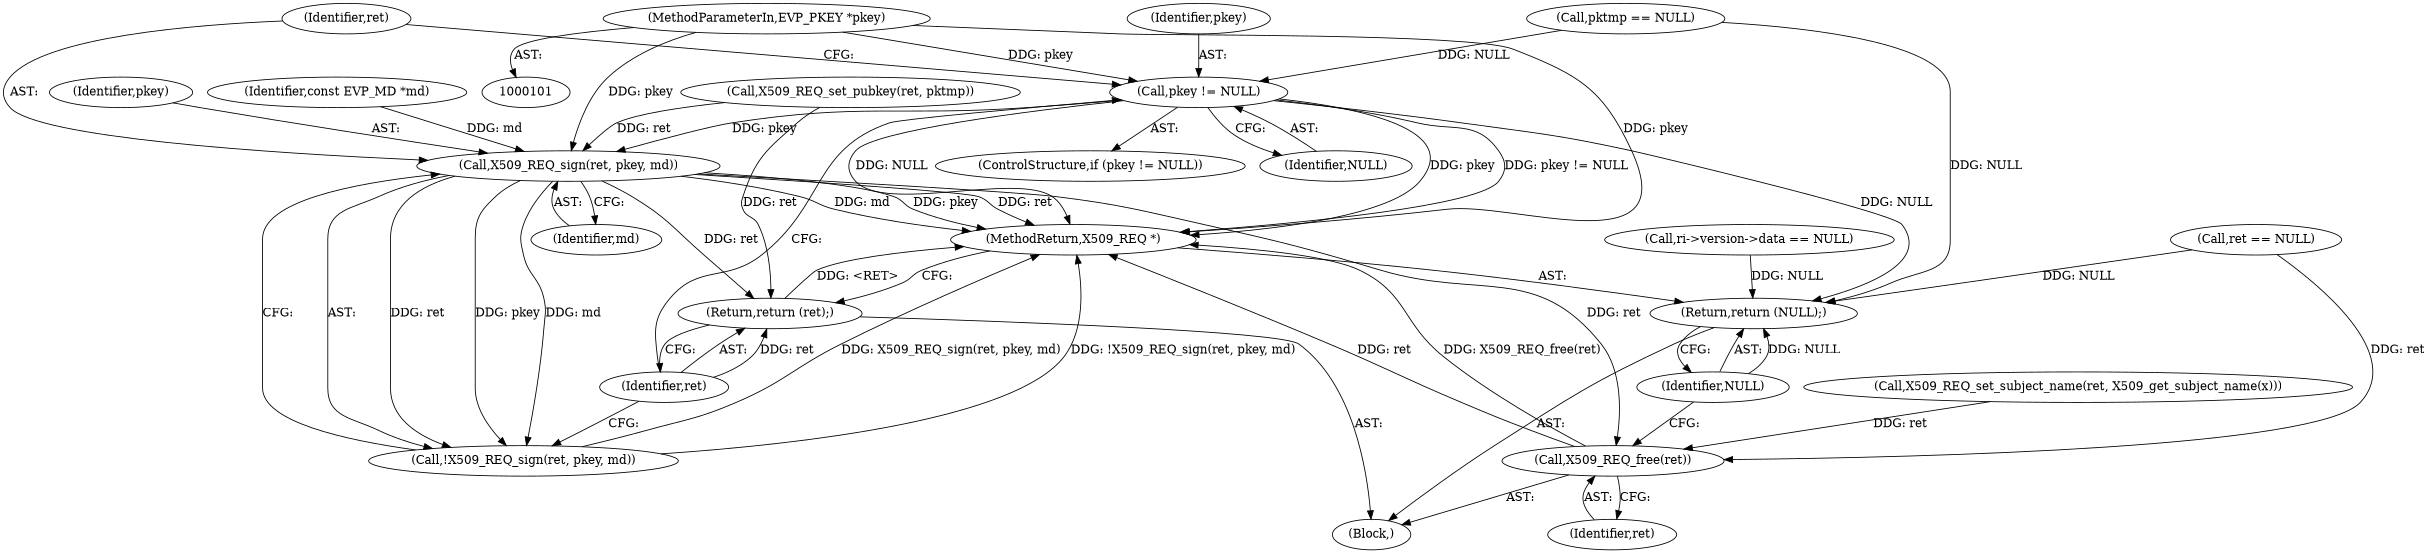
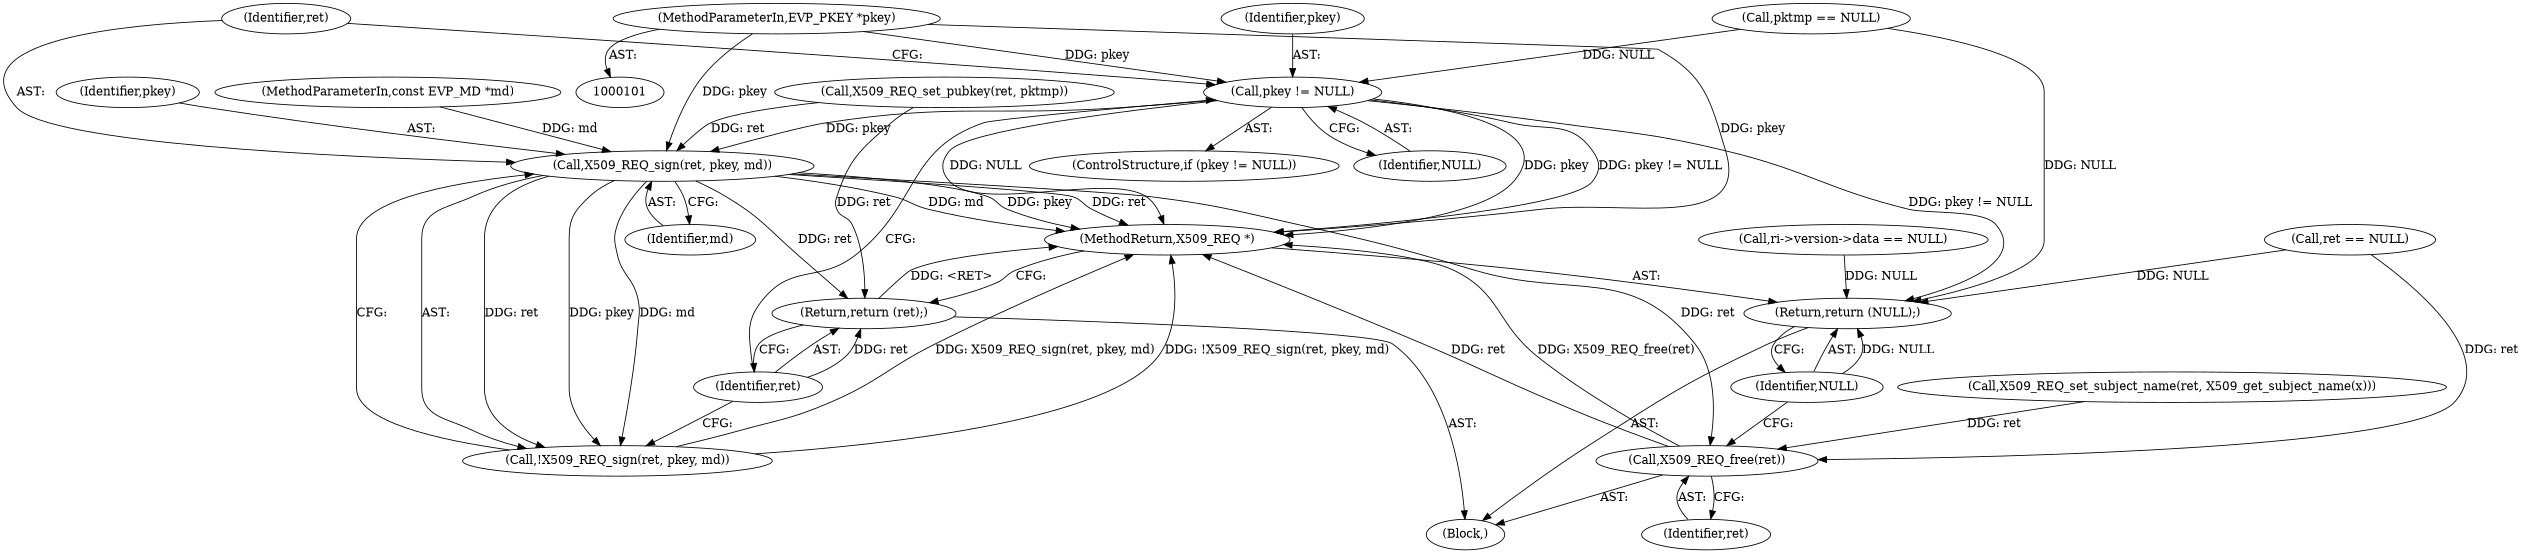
  digraph {
    n1 [label="(MethodParameterIn,EVP_PKEY *pkey)"]
    n2 [label="(Call,pkey != NULL)"]
    n3 [label="(Call,X509_REQ_sign(ret, pkey, md))"]
    n4 [label="(MethodReturn,X509_REQ *)"]
    1000101
    n6 [label="(Return,return (NULL);)"]
    n7 [label="(ControlStructure,if (pkey != NULL))"]
    n8 [label="(Identifier,NULL)"]
    n9 [label="(Call,!X509_REQ_sign(ret, pkey, md))"]
    n10 [label="(Return,return (ret);)"]
    n11 [label="(Call,X509_REQ_free(ret))"]
    n12 [label="(Identifier,md)"]
    n13 [label="(Block,)"]
    n14 [label="(Identifier,NULL)"]
    n15 [label="(Identifier,ret)"]
    n16 [label="(Identifier,ret)"]
    n17 [label="(Call,X509_REQ_set_pubkey(ret, pktmp))"]
    n18 [label="(Call,ret == NULL)"]
-   n19 [label="(Identifier,const EVP_MD *md)"]
+   n19 [label="(MethodParameterIn,const EVP_MD *md)"]
    n20 [label="(Call,ri->version->data == NULL)"]
    n21 [label="(Call,pktmp == NULL)"]
    n22 [label="(Identifier,ret)"]
    n23 [label="(Call,X509_REQ_set_subject_name(ret, X509_get_subject_name(x)))"]
    n24 [label="(Identifier,pkey)"]
    n25 [label="(Identifier,pkey)"]
    n1 -> n2 [label="DDG: pkey"]
    n1 -> n3 [label="DDG: pkey"]
    n1 -> n4 [label="DDG: pkey"]
    n1 -> 1000101 [label="AST: "]
    n2 -> n3 [label="DDG: pkey"]
    n2 -> n4 [label="DDG: pkey"]
    n2 -> n4 [label="DDG: pkey != NULL"]
    n2 -> n4 [label="DDG: NULL"]
-   n2 -> n6 [label="DDG: NULL"]
+   n2 -> n6 [label="DDG: pkey != NULL"]
    n2 -> n7 [label="AST: "]
    n2 -> n8 [label="CFG: "]
    n3 -> n4 [label="DDG: pkey"]
    n3 -> n4 [label="DDG: ret"]
    n3 -> n4 [label="DDG: md"]
    n3 -> n9 [label="AST: "]
    n3 -> n9 [label="DDG: ret"]
    n3 -> n9 [label="DDG: pkey"]
    n3 -> n9 [label="DDG: md"]
    n3 -> n10 [label="DDG: ret"]
    n3 -> n11 [label="DDG: ret"]
    n3 -> n12 [label="CFG: "]
    n4 -> n6 [label="AST: "]
    n4 -> n10 [label="CFG: "]
    n6 -> n13 [label="AST: "]
    n6 -> n14 [label="CFG: "]
    n8 -> n2 [label="AST: "]
    n9 -> n3 [label="CFG: "]
    n9 -> n4 [label="DDG: !X509_REQ_sign(ret, pkey, md)"]
    n9 -> n4 [label="DDG: X509_REQ_sign(ret, pkey, md)"]
    n10 -> n4 [label="DDG: <RET>"]
    n10 -> n13 [label="AST: "]
    n10 -> n15 [label="CFG: "]
    n11 -> n4 [label="DDG: X509_REQ_free(ret)"]
    n11 -> n4 [label="DDG: ret"]
    n11 -> n13 [label="AST: "]
    n11 -> n16 [label="CFG: "]
    n12 -> n3 [label="AST: "]
    n14 -> n6 [label="AST: "]
    n14 -> n6 [label="DDG: NULL"]
    n14 -> n11 [label="CFG: "]
    n15 -> n2 [label="CFG: "]
    n15 -> n9 [label="CFG: "]
    n15 -> n10 [label="AST: "]
    n15 -> n10 [label="DDG: ret"]
    n16 -> n11 [label="AST: "]
    n17 -> n3 [label="DDG: ret"]
    n17 -> n10 [label="DDG: ret"]
    n18 -> n6 [label="DDG: NULL"]
    n18 -> n11 [label="DDG: ret"]
    n19 -> n3 [label="DDG: md"]
    n20 -> n6 [label="DDG: NULL"]
    n21 -> n2 [label="DDG: NULL"]
    n21 -> n6 [label="DDG: NULL"]
    n22 -> n2 [label="CFG: "]
    n22 -> n3 [label="AST: "]
    n23 -> n11 [label="DDG: ret"]
    n24 -> n3 [label="AST: "]
    n25 -> n2 [label="AST: "]
  }
